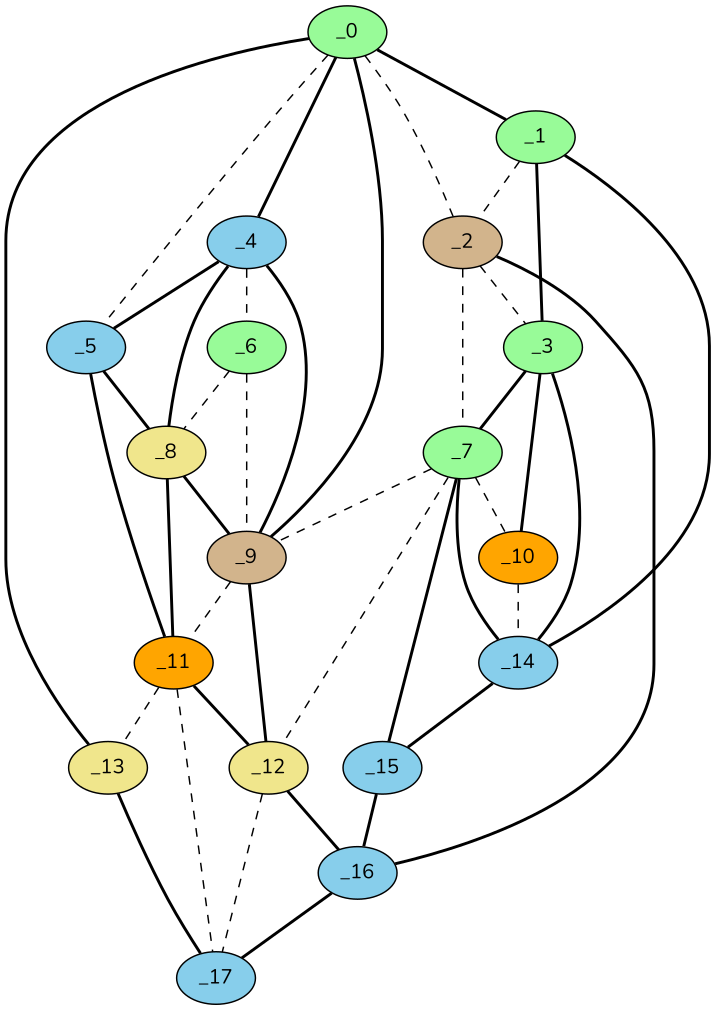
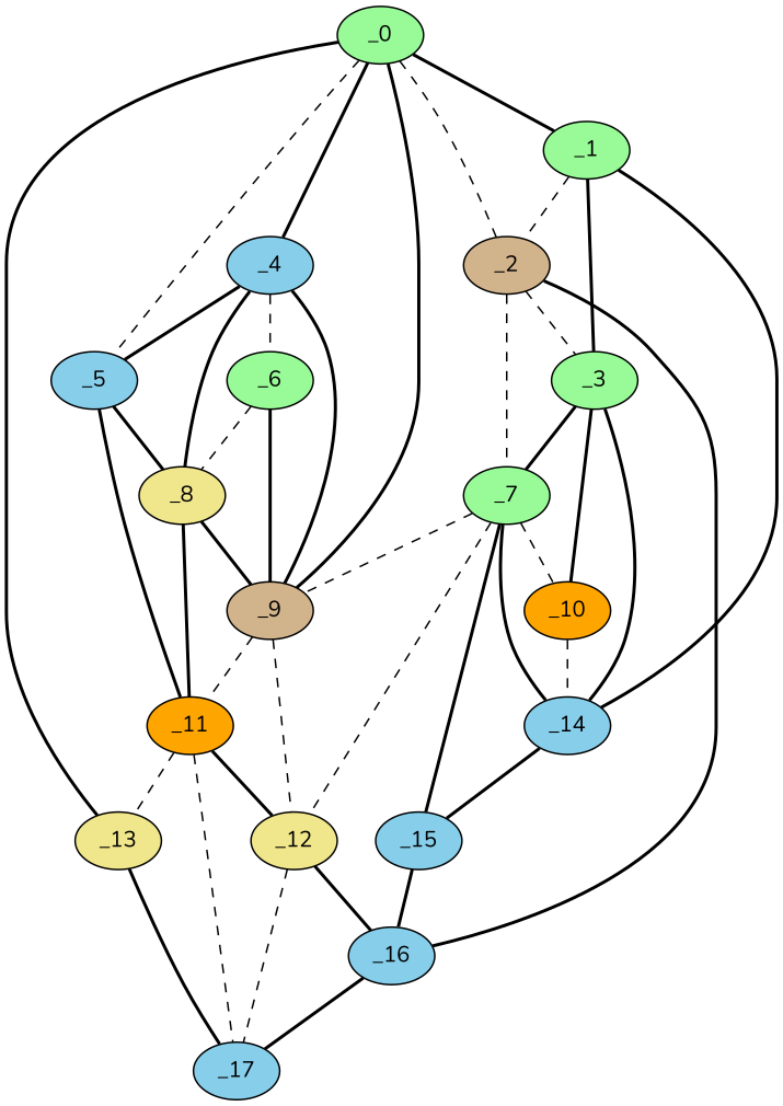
  graph {
    fontname=Nunito
    node [fillcolor=skyblue fontname=Nunito style=filled x=93]
    edge [fontname=Nunito style=bold valence=2]
    _0 [fillcolor=palegreen x=47 y=84]
    _1 [fillcolor=palegreen x=53 y=2]
    _2 [fillcolor=tan x=58 y=7]
    _4 [x=70 y=89]
    _5 [x=72 y=105]
    _9 [fillcolor=tan x=81 y=73]
    _13 [fillcolor=khaki x=90 y=123]
    _3 [fillcolor=palegreen x=68 y=15]
    _14 [y=36]
    _7 [fillcolor=palegreen x=77 y=45]
    _16 [y=49]
    _6 [fillcolor=palegreen x=75 y=87]
    _8 [fillcolor=khaki x=79 y=98]
    _11 [fillcolor=orange x=87 y=109]
    _10 [fillcolor=orange x=83 y=31]
    _12 [fillcolor=khaki x=89 y=55]
    _15 [y=46]
    _17 [y=117]
    _0 -- _1 [valence=1]
    _0 -- _2 [style=dashed valence=1]
    _0 -- _4
    _0 -- _5 [style=dashed valence=1]
    _0 -- _9
    _0 -- _13 [valence=1]
    _1 -- _2 [style=dashed valence=1]
    _1 -- _3
    _1 -- _14 [valence=1]
    _2 -- _3 [style=dashed]
    _2 -- _7 [style=dashed]
    _2 -- _16
    _4 -- _5
    _4 -- _9
    _4 -- _6 [style=dashed valence=1]
    _4 -- _8
    _5 -- _8 [valence=1]
    _5 -- _11 [valence=1]
    _9 -- _11 [style=dashed]
-   _9 -- _12 [valence=1]
+   _9 -- _12 [style=dashed valence=1]
    _13 -- _17 [valence=1]
    _3 -- _14 [valence=1]
    _3 -- _7 [valence=1]
    _3 -- _10 [valence=1]
    _14 -- _15 [valence=1]
    _7 -- _9 [style=dashed]
    _7 -- _14
    _7 -- _10 [style=dashed]
    _7 -- _12 [style=dashed]
    _7 -- _15
    _16 -- _17 [valence=1]
-   _6 -- _9 [style=dashed]
+   _6 -- _9
    _6 -- _8 [style=dashed]
    _8 -- _9
    _8 -- _11
    _11 -- _13 [style=dashed]
    _11 -- _12
    _11 -- _17 [style=dashed valence=1]
    _10 -- _14 [style=dashed]
    _12 -- _16
    _12 -- _17 [style=dashed]
    _15 -- _16 [valence=1]
  }
